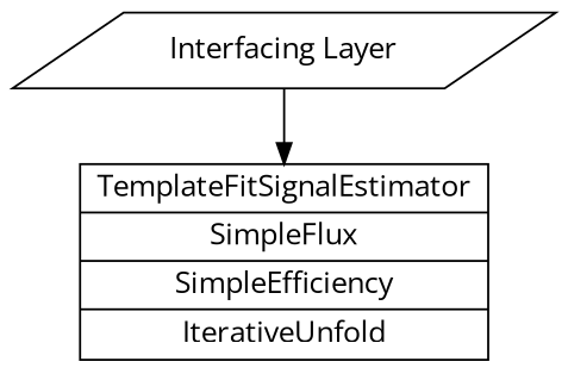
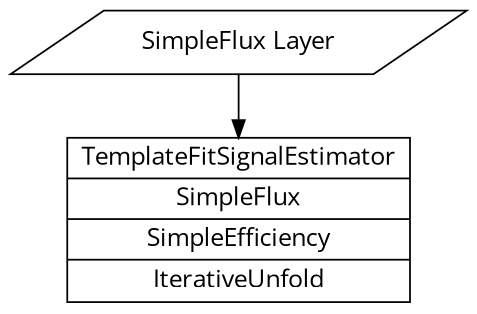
  digraph {
    compound=True
    fontname="Open Sans"
    node [fontname="Open Sans"]
-   n1 [label="Interfacing Layer" shape=parallelogram]
+   n1 [label="SimpleFlux Layer" shape=parallelogram]
    n2 [label="{<TF>TemplateFitSignalEstimator | SimpleFlux | SimpleEfficiency | IterativeUnfold}" shape=record]
    n1 -> n2 [headport=TF fontname="Open Sans"]
  }
